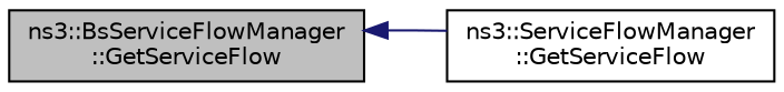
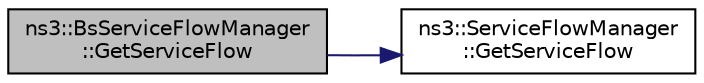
  digraph {
    rankdir=LR
    node [color=black fontname=Helvetica fontsize=10 shape=record style=filled]
    n1 [fillcolor=grey75 fontcolor=black height=0.2 label="ns3::BsServiceFlowManager\l::GetServiceFlow" width=0.4]
    n2 [fillcolor=white height=0.2 label="ns3::ServiceFlowManager\l::GetServiceFlow" width=0.4]
-   n2 -> n1 [color=midnightblue fontname=Helvetica fontsize=10 labelfontname=Helvetica labelfontsize=10 style=solid]
+   n1 -> n2 [color=midnightblue fontname=Helvetica fontsize=10 labelfontname=Helvetica labelfontsize=10 style=solid]
  }
